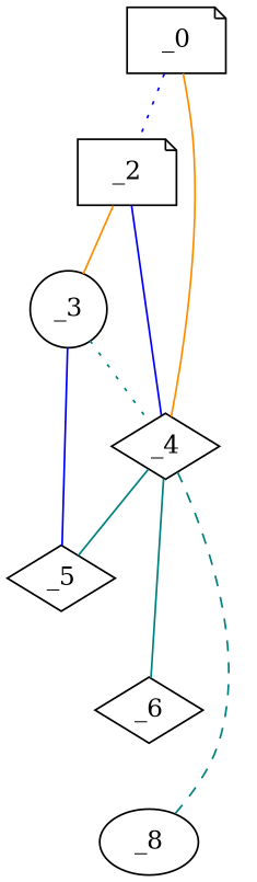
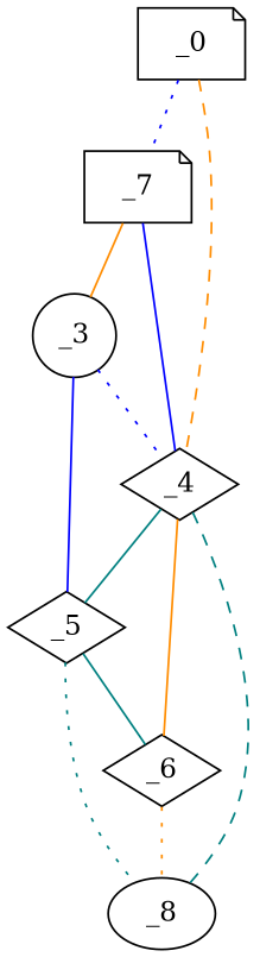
  graph {
    node [shape=diamond x=81 y=5]
    edge [color=teal style=solid valence=1]
    _0 [shape=note x=44 y=49]
-   _2 [shape=note x=55]
+   _2 [shape=note x=55 label=_7]
    _4 [x=66 y=47]
    _3 [shape=circle x=65]
    n5 [label=_8 shape=ellipse x=86 y=124]
    _5 [y=8]
    _6 [y=48]
    _0 -- _2 [color=blue style=dotted]
-   _0 -- _4 [color=darkorange valence=2]
+   _0 -- _4 [color=darkorange style=dashed valence=2]
    _2 -- _4 [color=blue valence=2]
    _2 -- _3 [color=darkorange]
    _4 -- n5 [style=dashed]
    _4 -- _5 [valence=2]
-   _4 -- _6 [valence=2]
-   _3 -- _4 [style=dotted valence=2]
+   _4 -- _6 [color=darkorange valence=2]
+   _3 -- _4 [color=blue style=dotted valence=2]
    _3 -- _5 [color=blue]
+   _5 -- n5 [style=dotted]
+   _5 -- _6
+   _6 -- n5 [color=darkorange style=dotted valence=2]
  }
